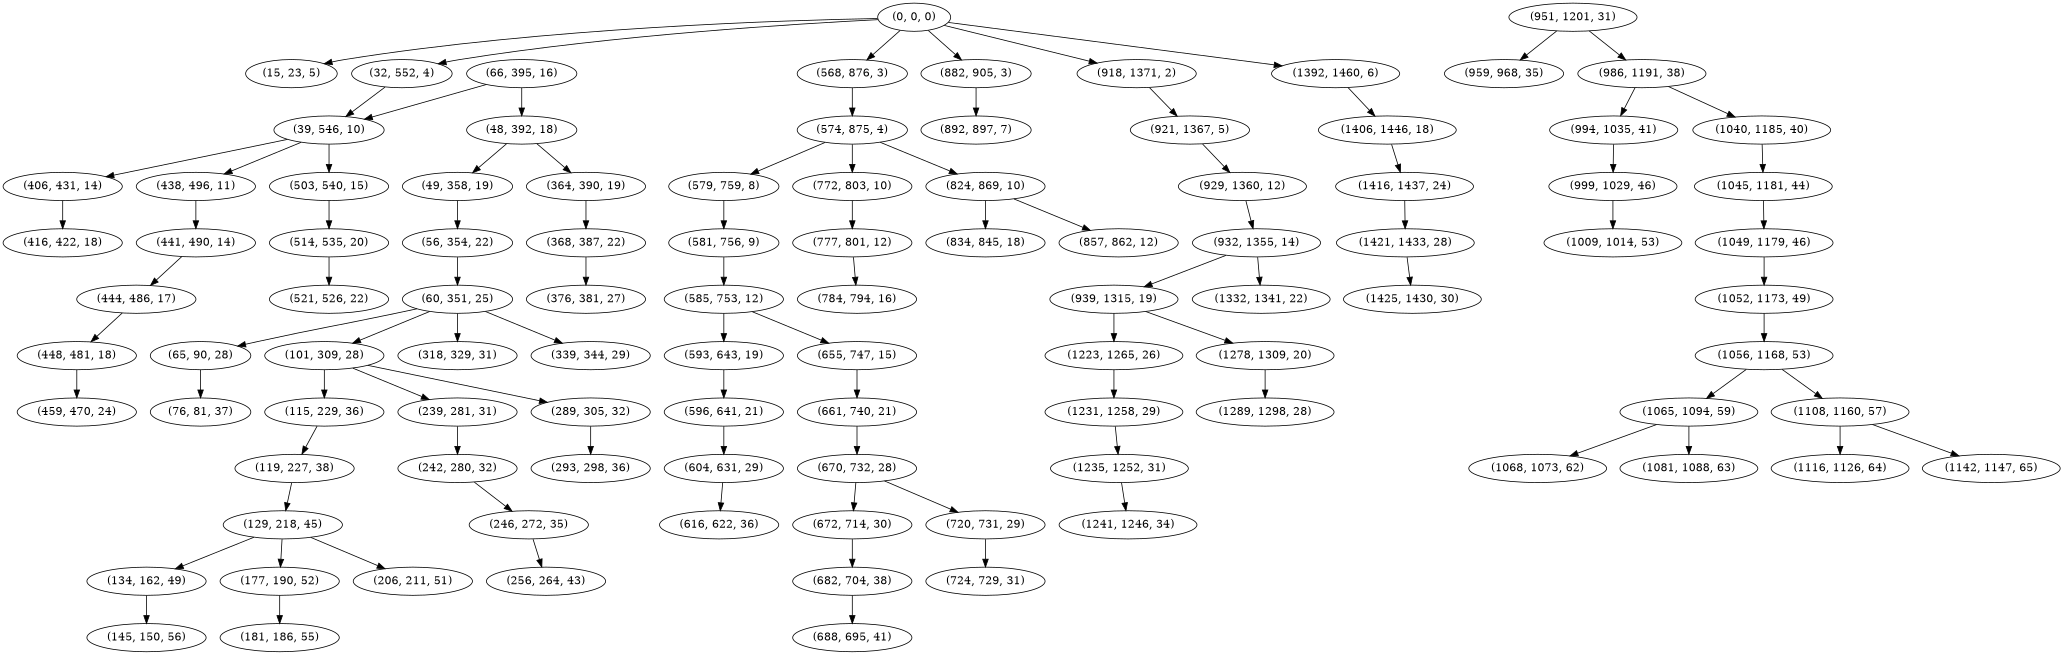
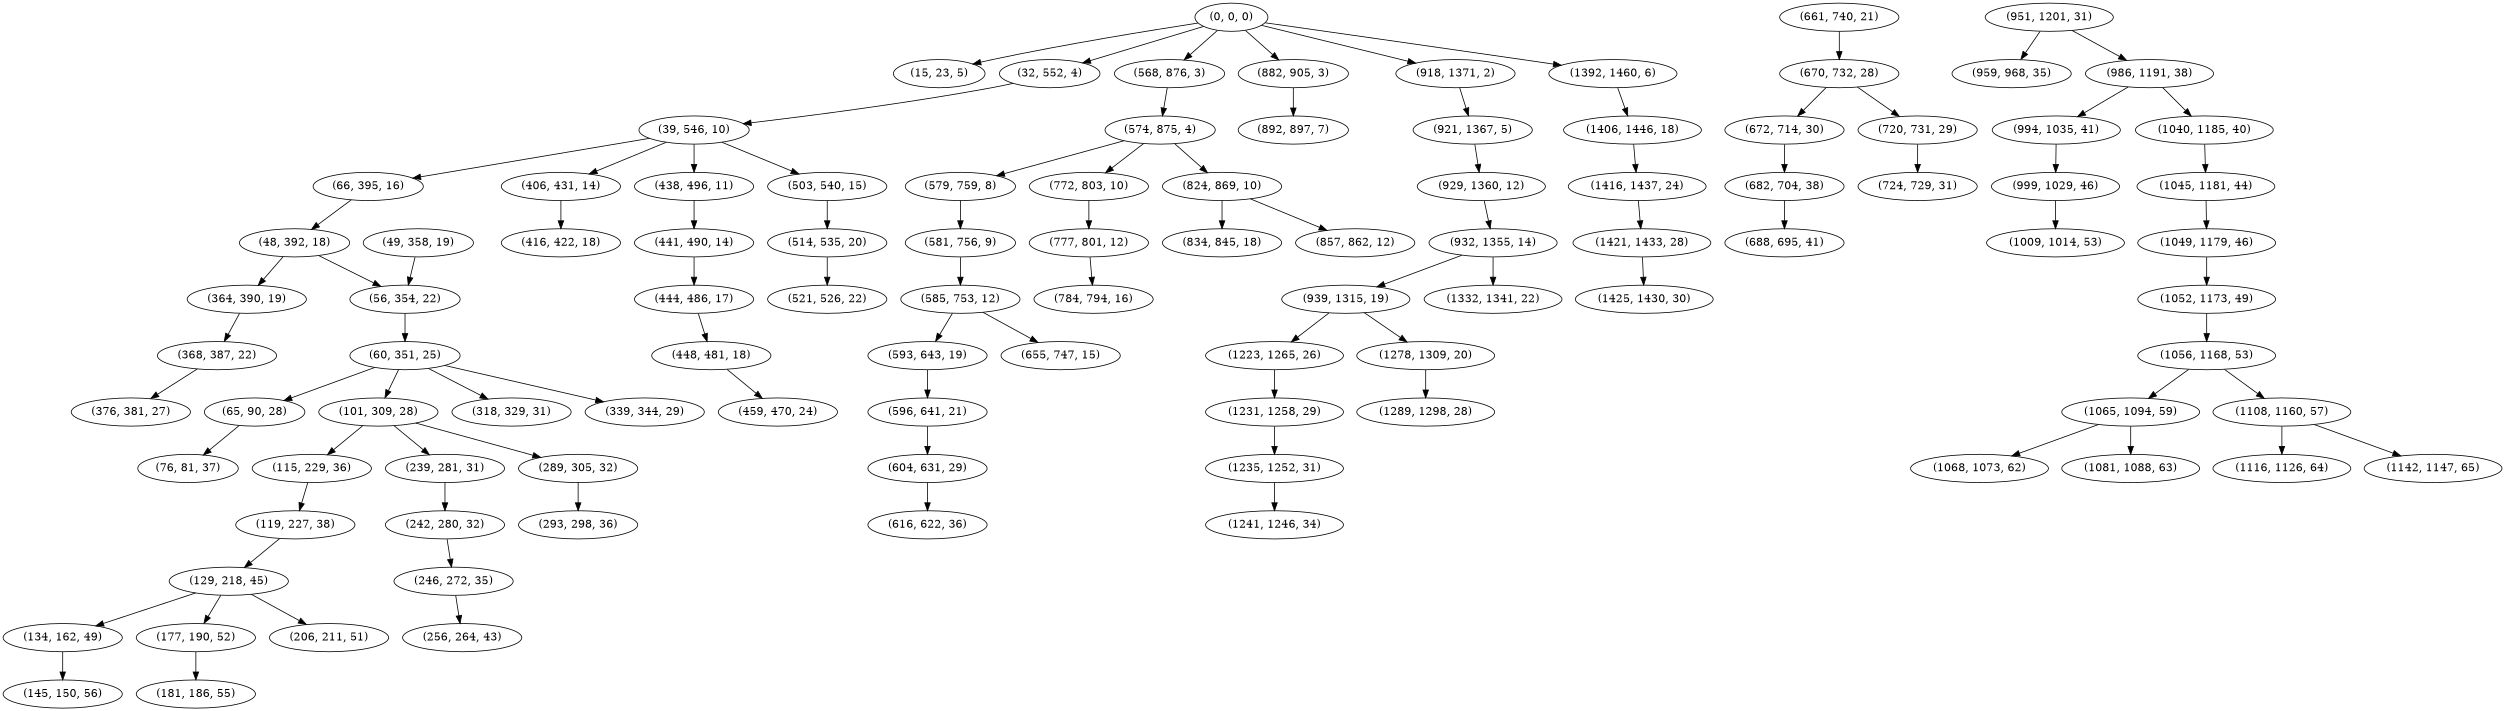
  digraph {
    "(0, 0, 0)"
    "(15, 23, 5)"
    "(32, 552, 4)"
    "(568, 876, 3)"
    "(882, 905, 3)"
    "(918, 1371, 2)"
    "(1392, 1460, 6)"
    "(39, 546, 10)"
    "(574, 875, 4)"
    "(892, 897, 7)"
    "(921, 1367, 5)"
    "(1406, 1446, 18)"
    n13 [label="(66, 395, 16)"]
    "(406, 431, 14)"
    "(438, 496, 11)"
    "(503, 540, 15)"
    "(48, 392, 18)"
    "(416, 422, 18)"
    "(441, 490, 14)"
    "(514, 535, 20)"
    "(49, 358, 19)"
    "(364, 390, 19)"
    "(56, 354, 22)"
    "(368, 387, 22)"
    "(60, 351, 25)"
    "(65, 90, 28)"
    "(101, 309, 28)"
    "(318, 329, 31)"
    "(339, 344, 29)"
    "(76, 81, 37)"
    "(115, 229, 36)"
    "(239, 281, 31)"
    "(289, 305, 32)"
    "(119, 227, 38)"
    "(242, 280, 32)"
    "(293, 298, 36)"
    "(129, 218, 45)"
    "(134, 162, 49)"
    "(177, 190, 52)"
    "(206, 211, 51)"
    "(145, 150, 56)"
    "(181, 186, 55)"
    "(246, 272, 35)"
    "(256, 264, 43)"
    "(376, 381, 27)"
    "(444, 486, 17)"
    "(448, 481, 18)"
    "(459, 470, 24)"
    "(521, 526, 22)"
    "(579, 759, 8)"
    "(772, 803, 10)"
    "(824, 869, 10)"
    "(581, 756, 9)"
    "(777, 801, 12)"
    "(834, 845, 18)"
    "(857, 862, 12)"
    "(585, 753, 12)"
    "(593, 643, 19)"
    "(655, 747, 15)"
    "(596, 641, 21)"
    "(661, 740, 21)"
    "(604, 631, 29)"
    "(616, 622, 36)"
    "(670, 732, 28)"
    "(672, 714, 30)"
    "(720, 731, 29)"
    "(682, 704, 38)"
    "(724, 729, 31)"
    "(688, 695, 41)"
    "(784, 794, 16)"
    "(929, 1360, 12)"
    "(932, 1355, 14)"
    "(939, 1315, 19)"
    "(1332, 1341, 22)"
    "(1223, 1265, 26)"
    "(1278, 1309, 20)"
    "(1231, 1258, 29)"
    "(1289, 1298, 28)"
    "(951, 1201, 31)"
    "(959, 968, 35)"
    "(986, 1191, 38)"
    "(994, 1035, 41)"
    "(1040, 1185, 40)"
    "(999, 1029, 46)"
    "(1045, 1181, 44)"
    "(1009, 1014, 53)"
    "(1049, 1179, 46)"
    "(1052, 1173, 49)"
    "(1056, 1168, 53)"
    "(1065, 1094, 59)"
    "(1108, 1160, 57)"
    "(1068, 1073, 62)"
    "(1081, 1088, 63)"
    "(1116, 1126, 64)"
    "(1142, 1147, 65)"
    "(1235, 1252, 31)"
    "(1241, 1246, 34)"
    "(1416, 1437, 24)"
    "(1421, 1433, 28)"
    "(1425, 1430, 30)"
    "(0, 0, 0)" -> "(15, 23, 5)"
    "(0, 0, 0)" -> "(32, 552, 4)"
    "(0, 0, 0)" -> "(568, 876, 3)"
    "(0, 0, 0)" -> "(882, 905, 3)"
    "(0, 0, 0)" -> "(918, 1371, 2)"
    "(0, 0, 0)" -> "(1392, 1460, 6)"
    "(32, 552, 4)" -> "(39, 546, 10)"
    "(568, 876, 3)" -> "(574, 875, 4)"
    "(882, 905, 3)" -> "(892, 897, 7)"
    "(918, 1371, 2)" -> "(921, 1367, 5)"
    "(1392, 1460, 6)" -> "(1406, 1446, 18)"
-   n13 -> "(39, 546, 10)"
+   "(39, 546, 10)" -> n13
    "(39, 546, 10)" -> "(406, 431, 14)"
    "(39, 546, 10)" -> "(438, 496, 11)"
    "(39, 546, 10)" -> "(503, 540, 15)"
    "(574, 875, 4)" -> "(579, 759, 8)"
    "(574, 875, 4)" -> "(772, 803, 10)"
    "(574, 875, 4)" -> "(824, 869, 10)"
    "(921, 1367, 5)" -> "(929, 1360, 12)"
    "(1406, 1446, 18)" -> "(1416, 1437, 24)"
    n13 -> "(48, 392, 18)"
    "(406, 431, 14)" -> "(416, 422, 18)"
    "(438, 496, 11)" -> "(441, 490, 14)"
    "(503, 540, 15)" -> "(514, 535, 20)"
-   "(48, 392, 18)" -> "(49, 358, 19)"
+   "(48, 392, 18)" -> "(56, 354, 22)"
    "(48, 392, 18)" -> "(364, 390, 19)"
    "(441, 490, 14)" -> "(444, 486, 17)"
    "(514, 535, 20)" -> "(521, 526, 22)"
    "(49, 358, 19)" -> "(56, 354, 22)"
    "(364, 390, 19)" -> "(368, 387, 22)"
    "(56, 354, 22)" -> "(60, 351, 25)"
    "(368, 387, 22)" -> "(376, 381, 27)"
    "(60, 351, 25)" -> "(65, 90, 28)"
    "(60, 351, 25)" -> "(101, 309, 28)"
    "(60, 351, 25)" -> "(318, 329, 31)"
    "(60, 351, 25)" -> "(339, 344, 29)"
    "(65, 90, 28)" -> "(76, 81, 37)"
    "(101, 309, 28)" -> "(115, 229, 36)"
    "(101, 309, 28)" -> "(239, 281, 31)"
    "(101, 309, 28)" -> "(289, 305, 32)"
    "(115, 229, 36)" -> "(119, 227, 38)"
    "(239, 281, 31)" -> "(242, 280, 32)"
    "(289, 305, 32)" -> "(293, 298, 36)"
    "(119, 227, 38)" -> "(129, 218, 45)"
    "(242, 280, 32)" -> "(246, 272, 35)"
    "(129, 218, 45)" -> "(134, 162, 49)"
    "(129, 218, 45)" -> "(177, 190, 52)"
    "(129, 218, 45)" -> "(206, 211, 51)"
    "(134, 162, 49)" -> "(145, 150, 56)"
    "(177, 190, 52)" -> "(181, 186, 55)"
    "(246, 272, 35)" -> "(256, 264, 43)"
    "(444, 486, 17)" -> "(448, 481, 18)"
    "(448, 481, 18)" -> "(459, 470, 24)"
    "(579, 759, 8)" -> "(581, 756, 9)"
    "(772, 803, 10)" -> "(777, 801, 12)"
    "(824, 869, 10)" -> "(834, 845, 18)"
    "(824, 869, 10)" -> "(857, 862, 12)"
    "(581, 756, 9)" -> "(585, 753, 12)"
    "(777, 801, 12)" -> "(784, 794, 16)"
    "(585, 753, 12)" -> "(593, 643, 19)"
    "(585, 753, 12)" -> "(655, 747, 15)"
    "(593, 643, 19)" -> "(596, 641, 21)"
-   "(655, 747, 15)" -> "(661, 740, 21)"
    "(596, 641, 21)" -> "(604, 631, 29)"
    "(661, 740, 21)" -> "(670, 732, 28)"
    "(604, 631, 29)" -> "(616, 622, 36)"
    "(670, 732, 28)" -> "(672, 714, 30)"
    "(670, 732, 28)" -> "(720, 731, 29)"
    "(672, 714, 30)" -> "(682, 704, 38)"
    "(720, 731, 29)" -> "(724, 729, 31)"
    "(682, 704, 38)" -> "(688, 695, 41)"
    "(929, 1360, 12)" -> "(932, 1355, 14)"
    "(932, 1355, 14)" -> "(939, 1315, 19)"
    "(932, 1355, 14)" -> "(1332, 1341, 22)"
    "(939, 1315, 19)" -> "(1223, 1265, 26)"
    "(939, 1315, 19)" -> "(1278, 1309, 20)"
    "(1223, 1265, 26)" -> "(1231, 1258, 29)"
    "(1278, 1309, 20)" -> "(1289, 1298, 28)"
    "(1231, 1258, 29)" -> "(1235, 1252, 31)"
    "(951, 1201, 31)" -> "(959, 968, 35)"
    "(951, 1201, 31)" -> "(986, 1191, 38)"
    "(986, 1191, 38)" -> "(994, 1035, 41)"
    "(986, 1191, 38)" -> "(1040, 1185, 40)"
    "(994, 1035, 41)" -> "(999, 1029, 46)"
    "(1040, 1185, 40)" -> "(1045, 1181, 44)"
    "(999, 1029, 46)" -> "(1009, 1014, 53)"
    "(1045, 1181, 44)" -> "(1049, 1179, 46)"
    "(1049, 1179, 46)" -> "(1052, 1173, 49)"
    "(1052, 1173, 49)" -> "(1056, 1168, 53)"
    "(1056, 1168, 53)" -> "(1065, 1094, 59)"
    "(1056, 1168, 53)" -> "(1108, 1160, 57)"
    "(1065, 1094, 59)" -> "(1068, 1073, 62)"
    "(1065, 1094, 59)" -> "(1081, 1088, 63)"
    "(1108, 1160, 57)" -> "(1116, 1126, 64)"
    "(1108, 1160, 57)" -> "(1142, 1147, 65)"
    "(1235, 1252, 31)" -> "(1241, 1246, 34)"
    "(1416, 1437, 24)" -> "(1421, 1433, 28)"
    "(1421, 1433, 28)" -> "(1425, 1430, 30)"
  }
